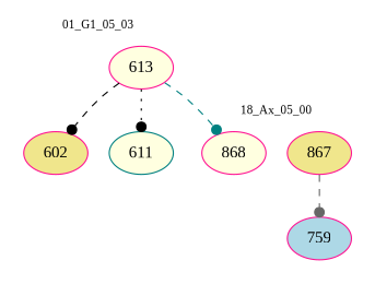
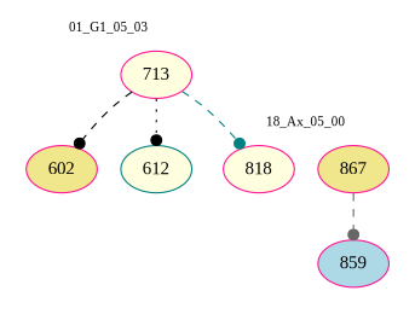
  digraph {
    fontname="Liberation Serif"
    node [color=deeppink fillcolor=lightyellow fontname="Liberation Serif" style=filled]
    edge [arrowhead=dot color=black fontname="Liberation Serif" style=dashed]
    n1 [fillcolor=khaki label=867]
-   n2 [fillcolor=lightblue label=759]
-   n3 [label=868]
-   n4 [label=613]
+   n2 [fillcolor=lightblue label=859]
+   n3 [label=818]
+   n4 [label=713]
    n5 [fillcolor=khaki label=602]
-   n6 [color=teal label=611]
+   n6 [color=teal label=612]
    subgraph cluster_1 {
      color=white
      fontsize=10
      label="18_Ax_05_00"
      n1
      n2
      n3
    }
    subgraph cluster_2 {
      color=white
      fontsize=10
      label="01_G1_05_03"
      n4
      n5
      n6
    }
    n1 -> n2 [color=gray40]
    n4 -> n3 [color=teal]
    n4 -> n5
    n4 -> n6 [style=dotted]
  }
